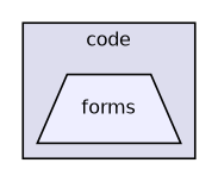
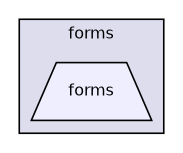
  digraph {
    compound=true
    n1 [fillcolor="#eeeeff" fontname=Helvetica fontsize=10 label=forms pencolor=black shape=trapezium style=filled]
    subgraph cluster_1 {
      bgcolor="#ddddee"
      fontname=Helvetica
      fontsize=10
-     label=code
+     label=forms
      pencolor=black
      n1
    }
  }
